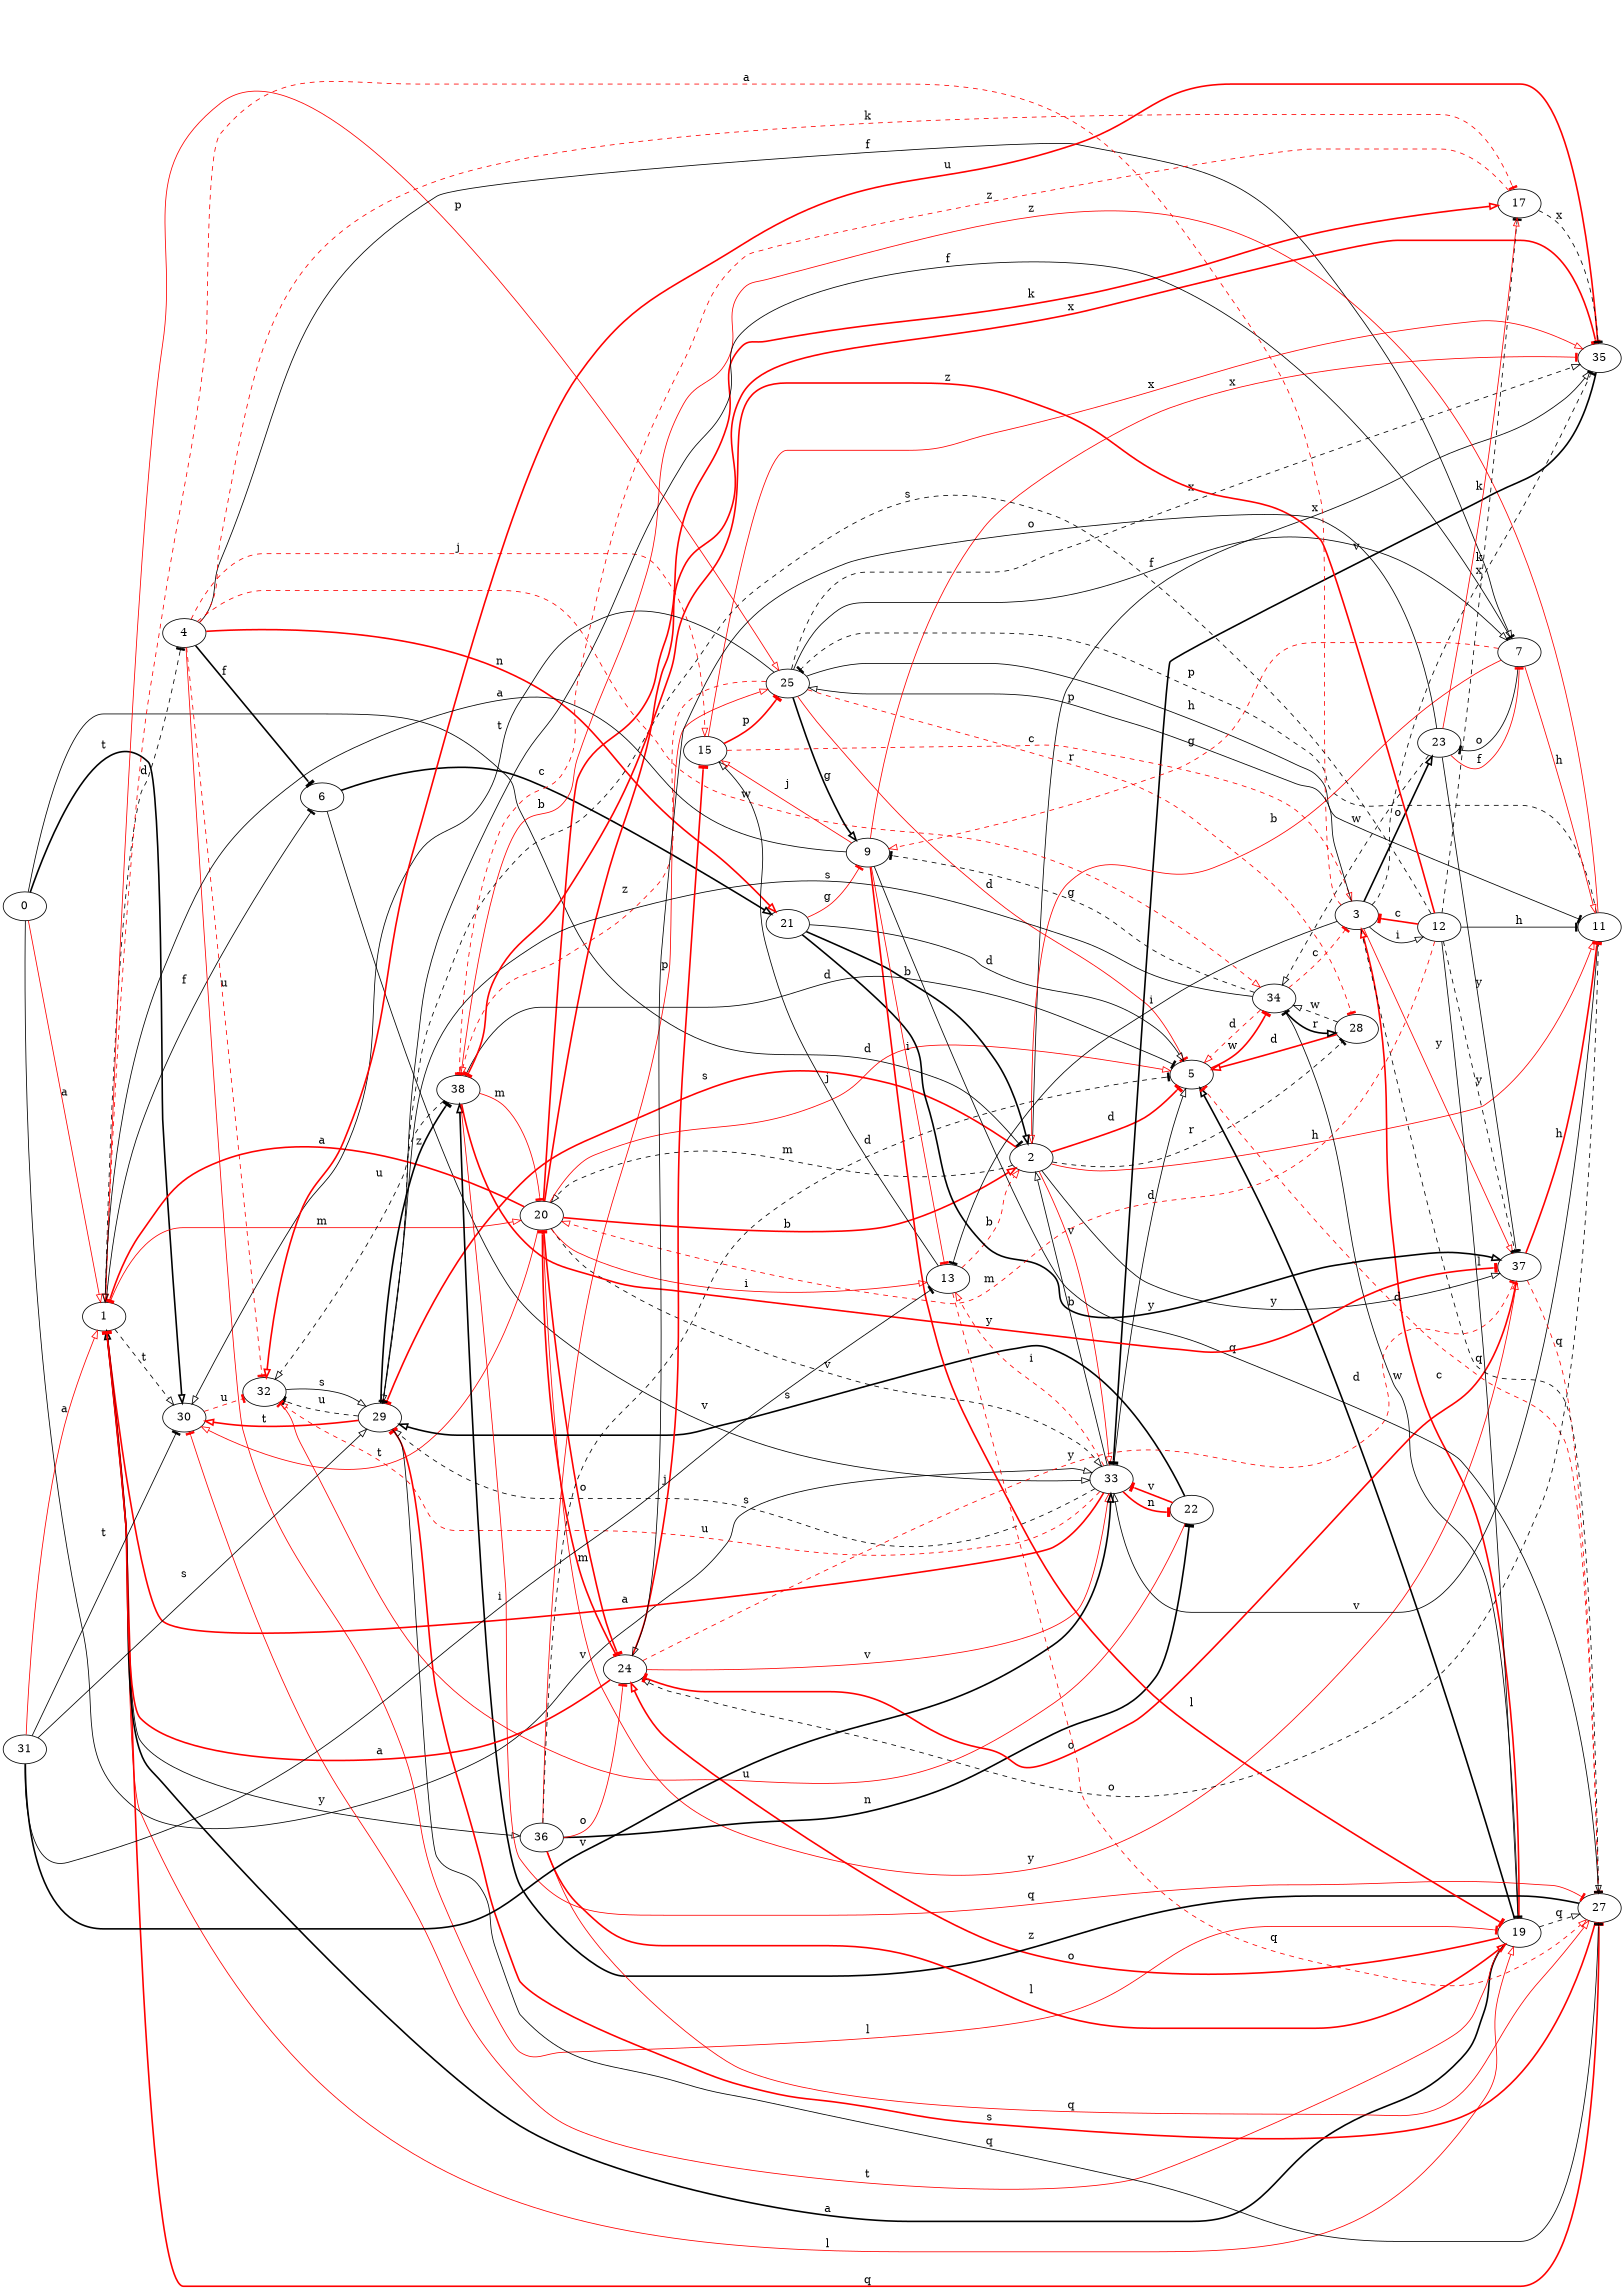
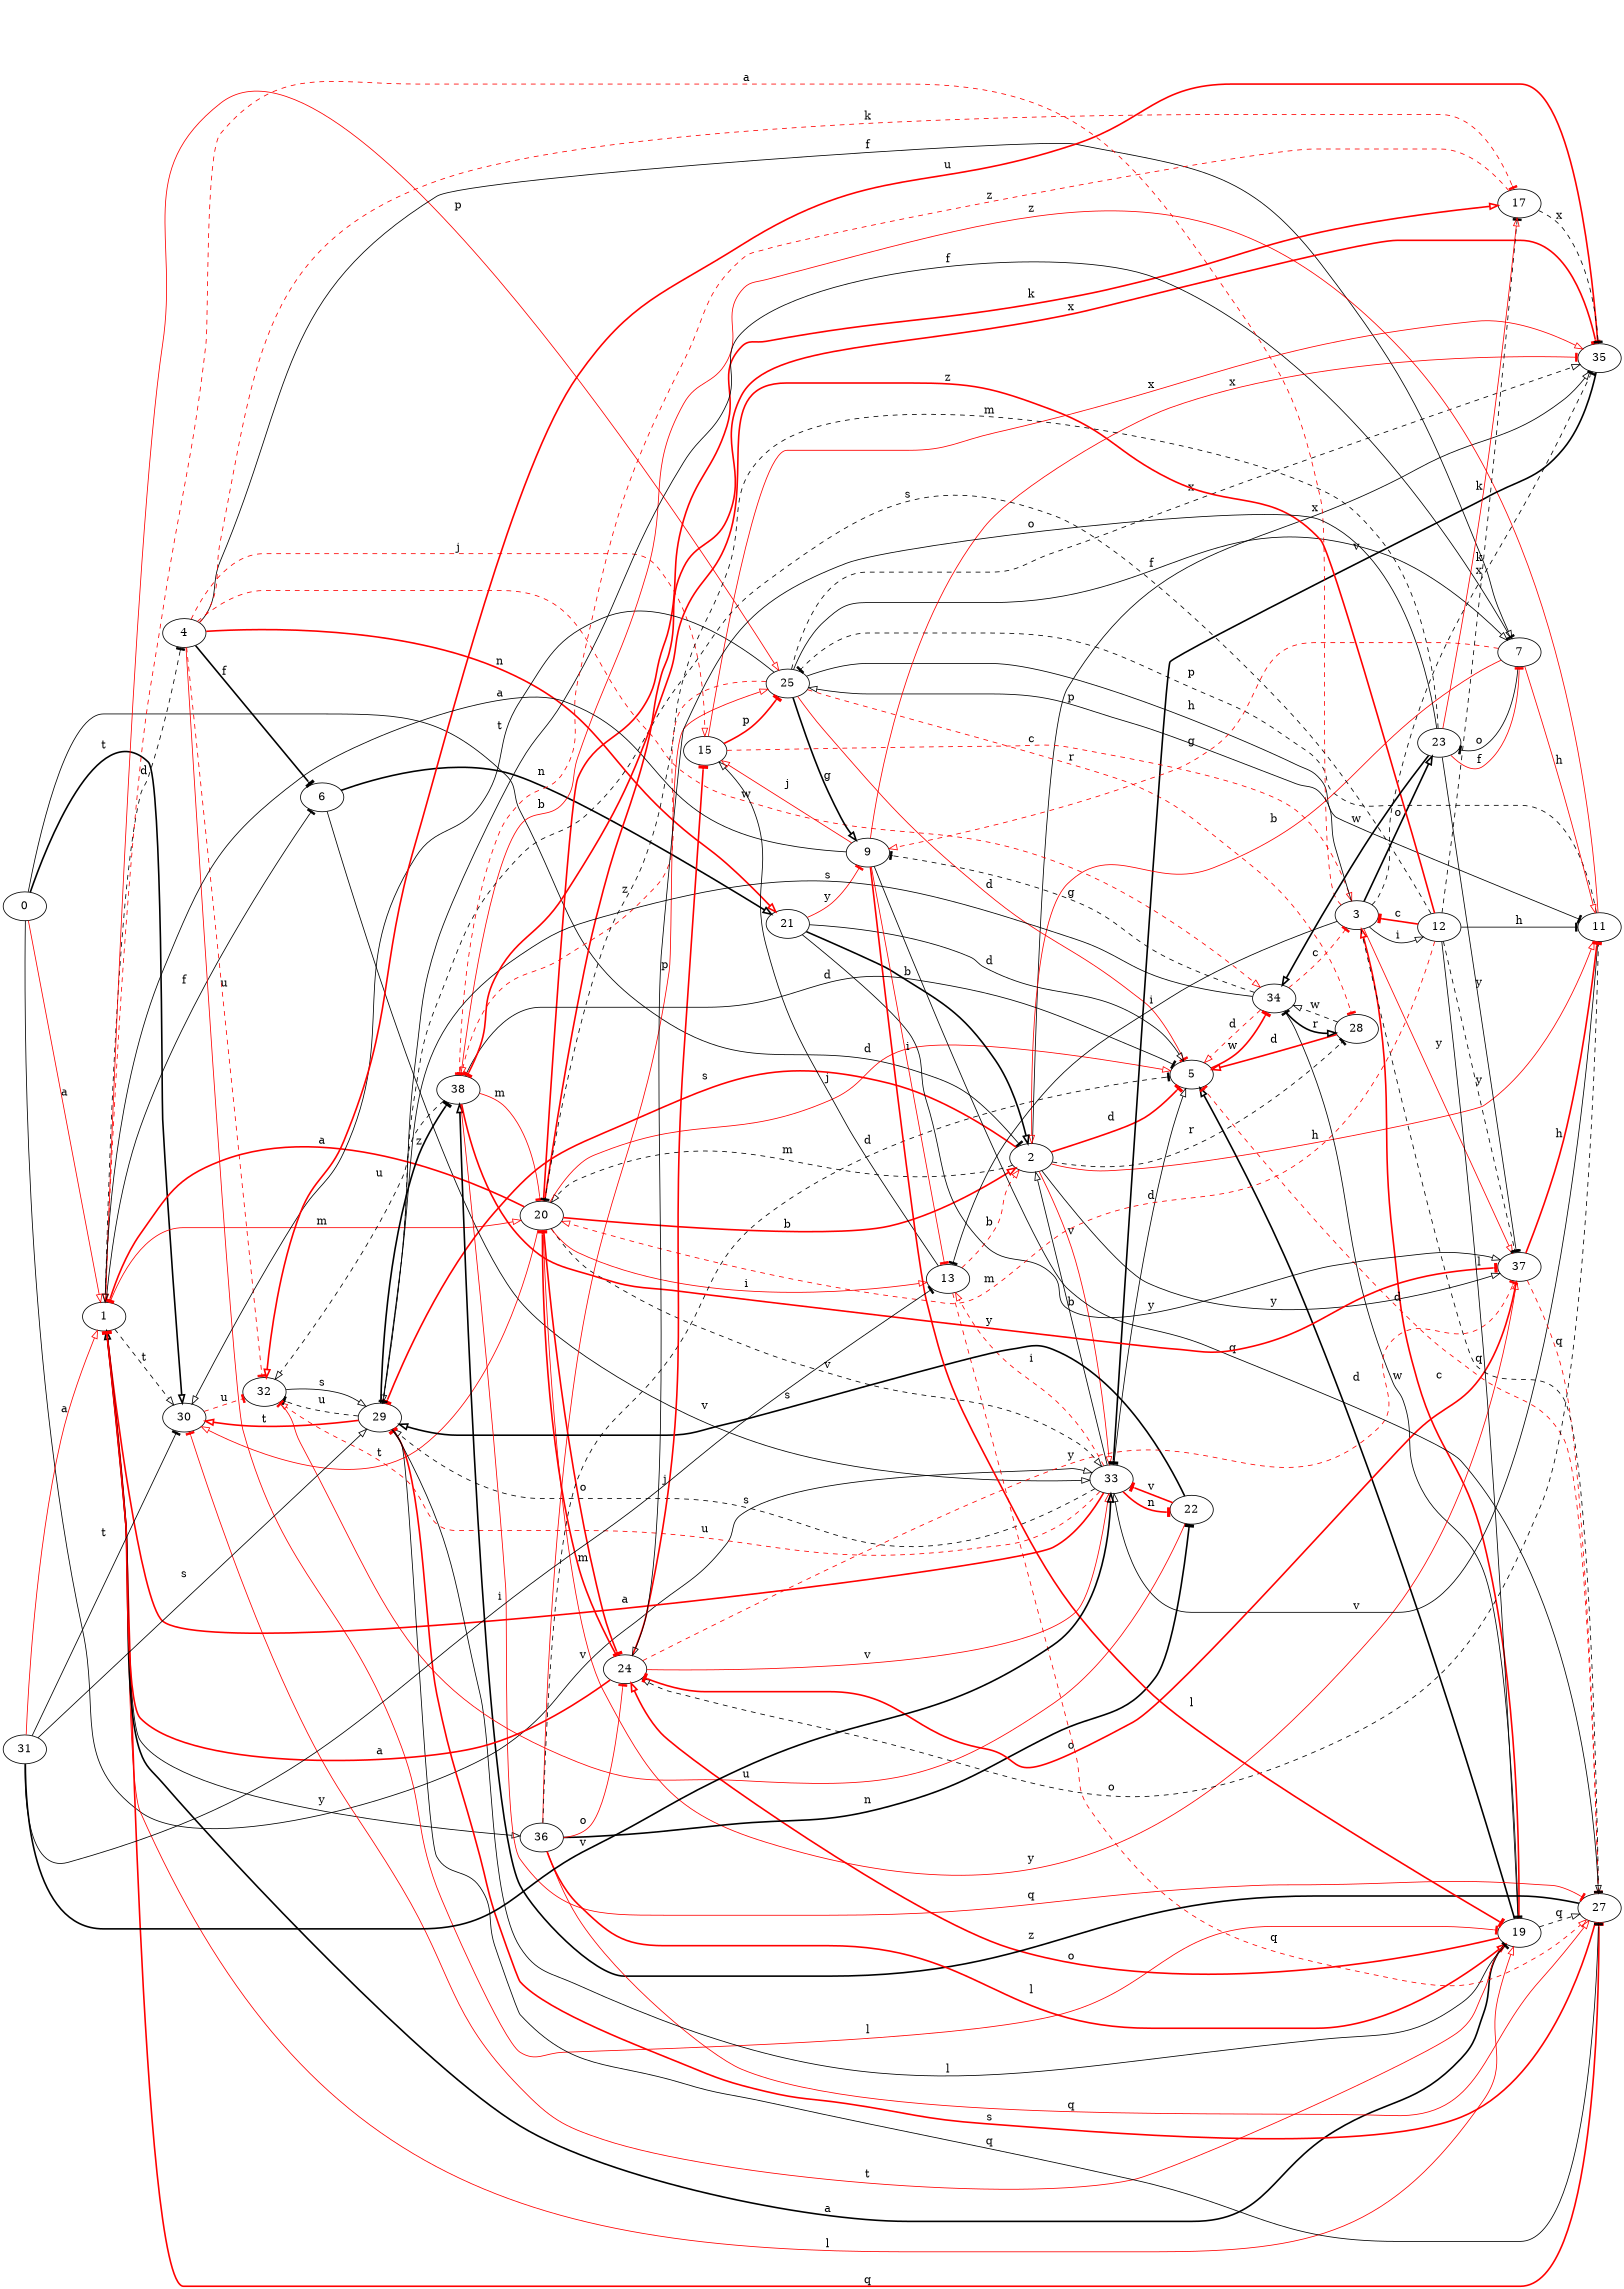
  strict digraph {
    fontname="DejaVu Serif"
    rankdir=LR
    node [fontname="DejaVu Serif"]
    edge [arrowhead=onormal color=red fontname="DejaVu Serif" style=solid]
    0
    1
    2
    30
    33
    4
    6
    19
    20
    25
    27
    36
    5
    11
    28
    29
    35
    37
    32
    13
    22
    7
    15
    17
    21
    34
    3
    24
    9
    38
    12
    23
    31
    0 -> 1 [label=a]
    0 -> 2 [arrowhead=tee color=black label=b]
    0 -> 30 [color=black label=t style=bold]
    0 -> 33 [color=black label=v]
    1 -> 30 [color=black label=t style=dashed]
    1 -> 4 [arrowhead=tee color=black label=d style=dashed]
    1 -> 6 [arrowhead=tee color=black label=f]
    1 -> 19 [label=l]
    1 -> 20 [label=m]
    1 -> 25 [label=p]
    1 -> 27 [arrowhead=tee label=q style=bold]
    1 -> 36 [color=black label=y]
    2 -> 33 [label=v]
    2 -> 20 [color=black label=m style=dashed]
    2 -> 5 [arrowhead=tee label=d style=bold]
    2 -> 11 [label=h]
    2 -> 28 [arrowhead=tee color=black label=r style=dashed]
    2 -> 29 [arrowhead=tee label=s style=bold]
    2 -> 35 [color=black label=x]
    2 -> 37 [color=black label=y]
    30 -> 32 [arrowhead=tee label=u style=dashed]
    33 -> 1 [arrowhead=tee label=a style=bold]
    33 -> 2 [color=black label=b]
    33 -> 5 [color=black label=d]
    33 -> 29 [color=black label=s style=dashed]
    33 -> 32 [label=u style=dashed]
    33 -> 13 [label=i style=dashed]
    33 -> 22 [arrowhead=tee label=n style=bold]
    4 -> 6 [arrowhead=tee color=black label=f style=bold]
    4 -> 19 [arrowhead=tee label=l]
    4 -> 32 [arrowhead=tee label=u style=dashed]
    4 -> 7 [color=black label=f]
    4 -> 15 [label=j style=dashed]
    4 -> 17 [arrowhead=tee label=k style=dashed]
    4 -> 21 [label=n style=bold]
    4 -> 34 [label=w style=dashed]
    6 -> 33 [color=black label=v]
-   6 -> 21 [color=black label=c style=bold]
+   6 -> 21 [color=black label=n style=bold]
    19 -> 1 [color=black label=a style=bold]
    19 -> 30 [arrowhead=tee label=t]
    19 -> 27 [color=black label=q style=dashed]
    19 -> 5 [color=black label=d style=bold]
    19 -> 34 [arrowhead=tee color=black label=w]
    19 -> 3 [label=c style=bold]
    19 -> 24 [label=o style=bold]
    20 -> 1 [arrowhead=tee label=a style=bold]
    20 -> 2 [label=b style=bold]
    20 -> 30 [label=t]
    20 -> 33 [color=black label=v style=dashed]
    20 -> 5 [label=d]
    20 -> 35 [arrowhead=tee label=x style=bold]
    20 -> 37 [label=y]
    20 -> 13 [label=i]
    20 -> 17 [label=k style=bold]
    20 -> 24 [arrowhead=tee label=o style=bold]
    25 -> 30 [color=black label=t]
    25 -> 5 [arrowhead=tee label=d]
    25 -> 11 [arrowhead=tee color=black label=h]
    25 -> 28 [arrowhead=tee label=r style=dashed]
    25 -> 35 [color=black label=x style=dashed]
    25 -> 7 [color=black label=f]
    25 -> 9 [color=black label=g style=bold]
    25 -> 38 [label=z style=dashed]
    27 -> 5 [arrowhead=tee label=d style=dashed]
    27 -> 29 [arrowhead=tee label=s style=bold]
    27 -> 38 [color=black label=z style=bold]
    36 -> 19 [label=l style=bold]
    36 -> 25 [label=p]
    36 -> 27 [label=q]
    36 -> 5 [arrowhead=tee color=black label=d style=dashed]
    36 -> 22 [arrowhead=tee color=black label=n style=bold]
    36 -> 24 [arrowhead=tee label=o]
    5 -> 34 [arrowhead=tee label=w style=bold]
    11 -> 33 [color=black label=v]
    11 -> 25 [arrowhead=tee color=black label=p style=dashed]
    11 -> 24 [color=black label=o style=dashed]
    11 -> 38 [arrowhead=tee label=z]
    28 -> 5 [label=d style=bold]
    28 -> 34 [color=black label=w style=dashed]
    29 -> 30 [label=t style=bold]
+   29 -> 19 [arrowhead=tee color=black label=l]
    29 -> 27 [arrowhead=tee color=black label=q]
    29 -> 32 [arrowhead=tee color=black label=u style=dashed]
    29 -> 7 [arrowhead=tee color=black label=f]
    29 -> 38 [arrowhead=tee color=black label=z style=bold]
    35 -> 33 [arrowhead=tee color=black label=v style=bold]
    35 -> 32 [label=u style=bold]
    37 -> 27 [arrowhead=tee label=q style=dashed]
    37 -> 11 [arrowhead=tee label=h style=bold]
    37 -> 24 [arrowhead=tee label=o style=bold]
    32 -> 29 [color=black label=s]
    13 -> 2 [label=b style=dashed]
    13 -> 27 [label=q style=dashed]
    13 -> 15 [color=black label=j]
    22 -> 33 [arrowhead=tee label=v style=bold]
    22 -> 29 [color=black label=s style=bold]
    22 -> 32 [arrowhead=tee label=u]
    7 -> 2 [label=b]
    7 -> 11 [label=h]
    7 -> 9 [label=g style=dashed]
    7 -> 23 [arrowhead=tee color=black label=o]
    15 -> 25 [arrowhead=tee label=p style=bold]
    15 -> 35 [label=x]
    15 -> 3 [label=c style=dashed]
    17 -> 35 [arrowhead=tee color=black label=x style=dashed]
    17 -> 38 [arrowhead=tee label=z style=dashed]
    21 -> 2 [color=black label=b style=bold]
    21 -> 5 [color=black label=d]
-   21 -> 37 [color=black label=y style=bold]
-   21 -> 9 [arrowhead=tee label=g]
+   21 -> 37 [color=black label=y]
+   21 -> 9 [arrowhead=tee label=y]
    34 -> 5 [label=d style=dashed]
    34 -> 28 [color=black label=r style=bold]
    34 -> 29 [color=black label=s]
    34 -> 3 [arrowhead=tee label=c style=dashed]
    34 -> 9 [arrowhead=tee color=black label=g style=dashed]
    3 -> 1 [label=a style=dashed]
    3 -> 25 [color=black label=p]
    3 -> 27 [color=black label=q style=dashed]
    3 -> 35 [arrowhead=tee color=black label=x style=dashed]
    3 -> 37 [label=y]
    3 -> 13 [arrowhead=tee color=black label=i]
    3 -> 12 [color=black label=i]
    3 -> 23 [color=black label=o style=bold]
    24 -> 1 [arrowhead=tee label=a style=bold]
    24 -> 33 [label=v]
    24 -> 20 [arrowhead=tee label=m style=bold]
    24 -> 37 [arrowhead=tee label=y style=dashed]
    24 -> 15 [arrowhead=tee label=j style=bold]
    9 -> 1 [color=black label=a]
    9 -> 19 [arrowhead=tee label=l style=bold]
    9 -> 27 [arrowhead=tee color=black label=q]
    9 -> 35 [arrowhead=tee label=x]
    9 -> 13 [arrowhead=tee label=i]
    9 -> 15 [label=j]
    38 -> 20 [arrowhead=tee label=m]
    38 -> 27 [arrowhead=tee label=q]
    38 -> 5 [arrowhead=tee color=black label=d]
    38 -> 37 [arrowhead=tee label=y style=bold]
    38 -> 32 [color=black label=u style=dashed]
    12 -> 19 [arrowhead=tee color=black label=l]
    12 -> 20 [label=m style=dashed]
    12 -> 11 [arrowhead=tee color=black label=h]
    12 -> 29 [arrowhead=tee color=black label=s style=dashed]
    12 -> 37 [arrowhead=tee color=black label=y style=dashed]
    12 -> 17 [arrowhead=tee color=black label=k style=dashed]
    12 -> 3 [arrowhead=tee label=c style=bold]
    12 -> 38 [arrowhead=tee label=z style=bold]
+   23 -> 20 [arrowhead=tee color=black label=m style=dashed]
    23 -> 37 [arrowhead=tee color=black label=y]
    23 -> 7 [arrowhead=tee label=f]
    23 -> 17 [label=k]
-   23 -> 34 [color=black label=w style=dashed]
+   23 -> 34 [color=black label=w style=bold]
    23 -> 24 [color=black label=o]
    31 -> 1 [label=a]
    31 -> 30 [arrowhead=tee color=black label=t]
    31 -> 33 [color=black label=v style=bold]
    31 -> 29 [color=black label=s]
    31 -> 13 [arrowhead=tee color=black label=i]
  }
